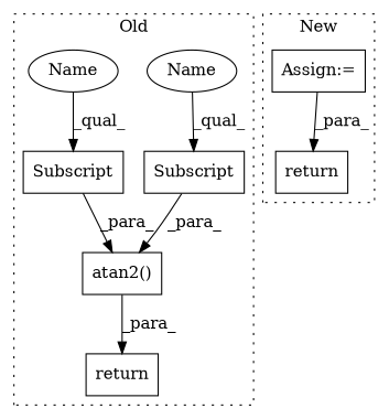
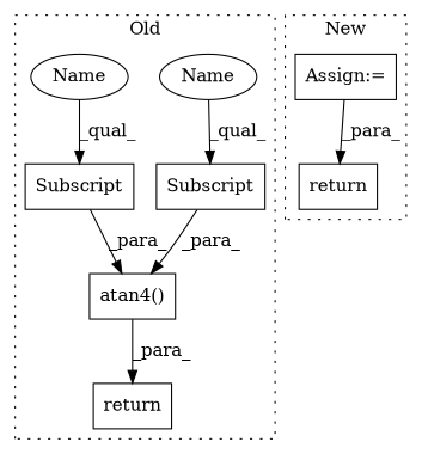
  digraph {
    node [a=93 l=7 shape=box]
-   n1 [a=75 l="12,1" label="atan2()" s="577,603"]
+   n1 [a=75 l="12,1" label="atan4()" s="577,603"]
    n2 [label=return s=570]
    n3 [a=63 l="6,0" label=Subscript s="589,0"]
    n4 [a=63 l="6,0" label=Subscript s="597,0"]
    n5 [a=87 l=1 label=Name s=589 shape=ellipse]
    n6 [a=87 l=1 label=Name s=597 shape=ellipse]
    n7 [label=return s=1087]
    n8 [a=68 l=3 label="Assign:=" s=820]
    subgraph cluster_1 {
      label=Old
      style=dotted
      n1
      n2
      n3
      n4
      n5
      n6
    }
    subgraph cluster_2 {
      label=New
      style=dotted
      n7
      n8
    }
    n1 -> n2 [label=_para_]
    n3 -> n1 [label=_para_]
    n4 -> n1 [label=_para_]
    n5 -> n3 [label=_qual_]
    n6 -> n4 [label=_qual_]
    n8 -> n7 [label=_para_]
  }
